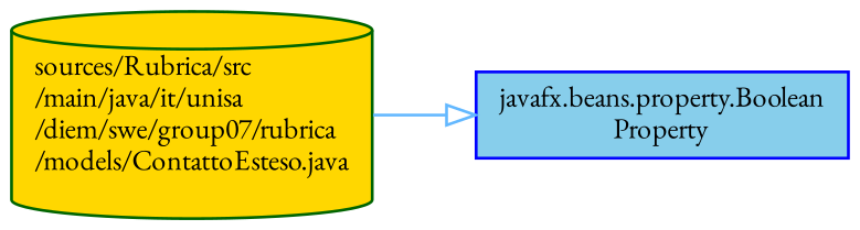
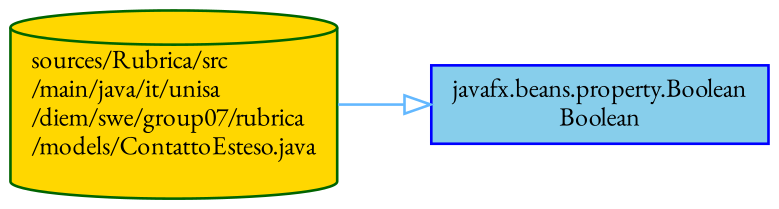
  digraph {
    rankdir=LR
    fontname="EB Garamond"
    node [fontname="EB Garamond" fontsize=10 style=filled]
    n1 [color=darkgreen fillcolor=gold fontcolor=black height=0.2 label="sources/Rubrica/src\l/main/java/it/unisa\l/diem/swe/group07/rubrica\l/models/ContattoEsteso.java" shape=cylinder width=0.4]
-   n2 [color=blue fillcolor=skyblue height=0.2 label="javafx.beans.property.Boolean\lProperty" shape=box width=0.4]
+   n2 [color=blue fillcolor=skyblue height=0.2 label="javafx.beans.property.Boolean\lBoolean" shape=box width=0.4]
    n1 -> n2 [color=steelblue1 fontname="EB Garamond" fontsize=10 labelfontname=Helvetica labelfontsize=10 style=solid arrowhead=onormal]
  }
